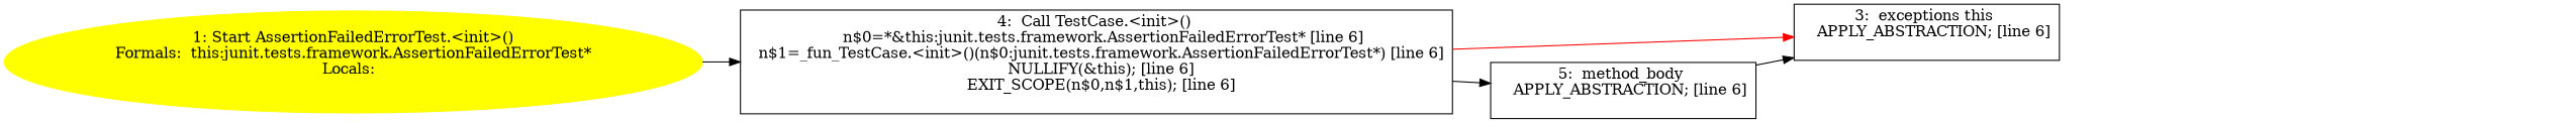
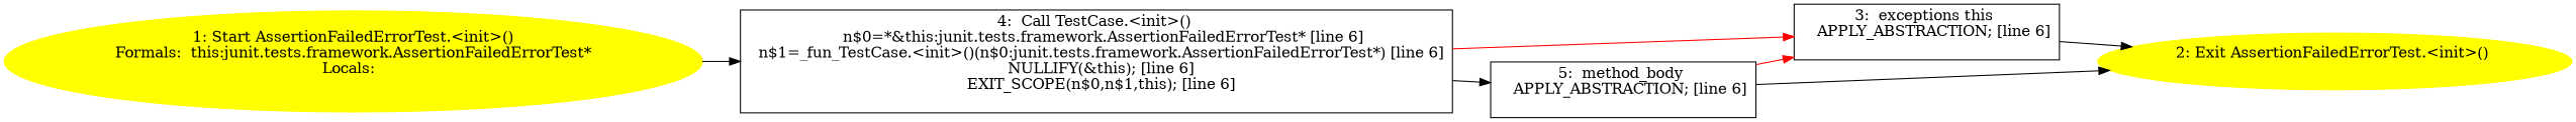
  digraph {
    rankdir=LR
    node [shape=box]
    n1 [color=yellow label="1: Start AssertionFailedErrorTest.<init>()\nFormals:  this:junit.tests.framework.AssertionFailedErrorTest*\nLocals:  \n  " style=filled shape=""]
    n2 [label="4:  Call TestCase.<init>() \n   n$0=*&this:junit.tests.framework.AssertionFailedErrorTest* [line 6]\n  n$1=_fun_TestCase.<init>()(n$0:junit.tests.framework.AssertionFailedErrorTest*) [line 6]\n  NULLIFY(&this); [line 6]\n  EXIT_SCOPE(n$0,n$1,this); [line 6]\n "]
    n3 [label="3:  exceptions this \n   APPLY_ABSTRACTION; [line 6]\n "]
    n4 [label="5:  method_body \n   APPLY_ABSTRACTION; [line 6]\n "]
+   n5 [color=yellow label="2: Exit AssertionFailedErrorTest.<init>() \n  " style=filled shape=""]
    n1 -> n2
    n2 -> n3 [color=red]
    n2 -> n4
-   n4 -> n3 [color=black]
+   n3 -> n5
+   n4 -> n3 [color=red]
+   n4 -> n5
  }
